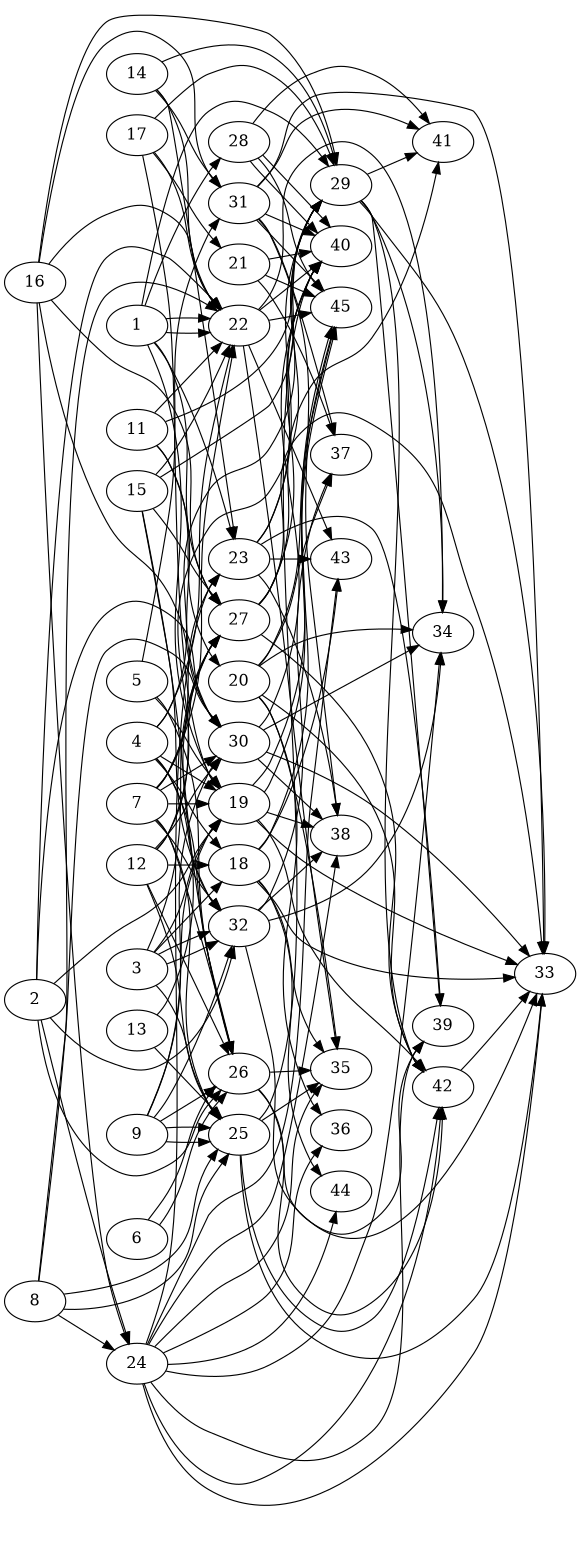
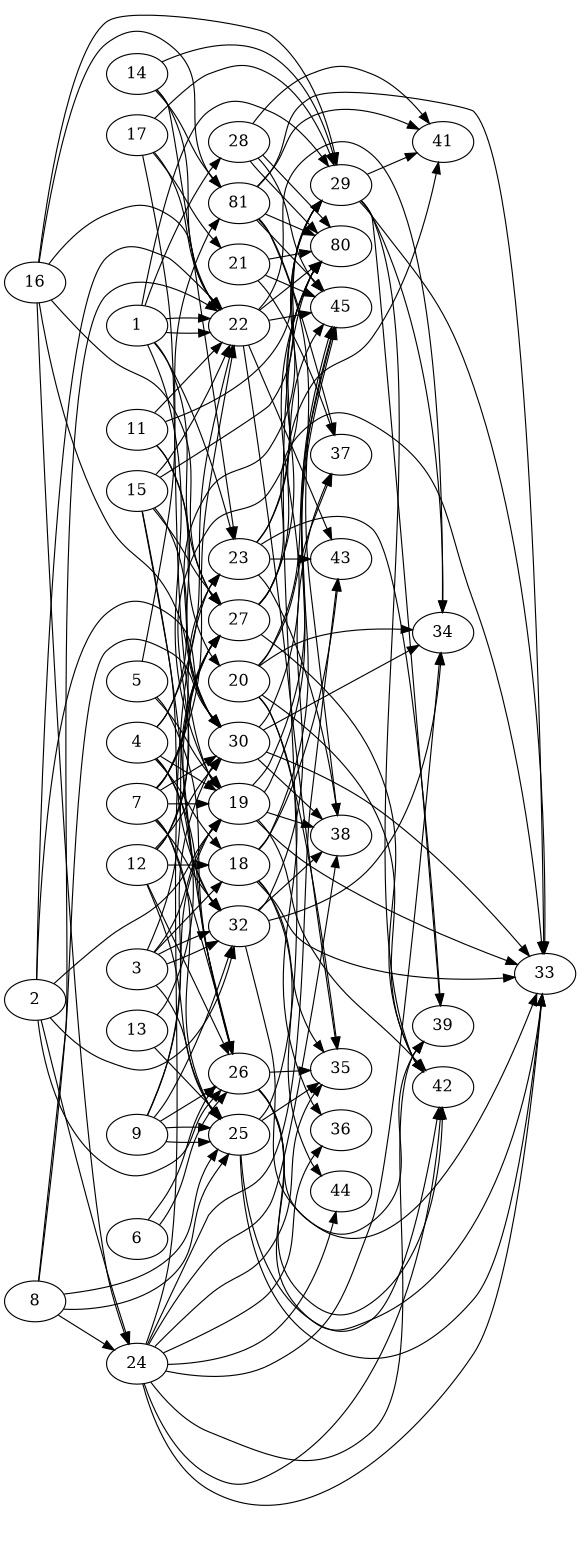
  digraph {
    rankdir=LR
    node [alpha=0.18]
    1 [alpha=0.13 expect_size=1096619714412174]
    19 [alpha=0.04 expect_size=1227224310363564539904]
    22 [alpha=0.09 expect_size=134306896299752947712]
    23 [expect_size=46516785905664000000]
    27 [alpha=0.09 expect_size=228762714088568320]
    28 [expect_size=12794318467053398]
    29 [alpha=0.17 expect_size=20028518411152104]
    33 [alpha=0.16 expect_size=388645630134051667968]
    45 [alpha=0.14 expect_size=2385477440957841408]
    38 [alpha=0.15 expect_size=749225361014784000000]
    42 [alpha=0.00 expect_size=8923020369640554496]
    35 [alpha=0.10 expect_size=1872393471491309568000]
    43 [alpha=0.06 expect_size=831568351412833280]
    34 [alpha=0.17 expect_size=12136548283805068]
-   40 [alpha=0.20 expect_size=320369676588897271808]
+   40 [alpha=0.20 expect_size=320369676588897271808 label=80]
    39 [alpha=0.16 expect_size=3923250080248923]
    26 [alpha=0.01 expect_size=3342075727476862]
    41 [alpha=0.03 expect_size=21379628981406508]
    2 [alpha=0.05 expect_size=461026869760753664000]
    24 [alpha=0.15 expect_size=1412195457786549504]
    30 [alpha=0.06 expect_size=9070679674534756352]
    32 [alpha=0.10 expect_size=130510349545504304]
    44 [alpha=0.01 expect_size=4341225095430809]
    36 [alpha=0.01 expect_size=20139265207521304]
    37 [alpha=0.19 expect_size=12767681542596832]
    3 [alpha=0.14 expect_size=253574020880755968]
    18 [alpha=0.05 expect_size=41122365212098544]
    25 [alpha=0.17 expect_size=185458730845788]
    4 [alpha=0.12 expect_size=16361177347916828]
    5 [alpha=0.19 expect_size=556266187140794155008]
-   31 [alpha=0.20 expect_size=6123452583391526912]
+   31 [alpha=0.20 expect_size=6123452583391526912 label=81]
    6 [alpha=0.11 expect_size=71003825586538088]
    7 [expect_size=163358020877798080512]
    8 [alpha=0.06 expect_size=148841650949534624]
    9 [alpha=0.16 expect_size=153874706394986208]
    11 [alpha=0.02 expect_size=100209671703758400]
    20 [alpha=0.03 expect_size=11497343679144656896]
    12 [alpha=0.20 expect_size=190694269122947055616]
    13 [alpha=0.04 expect_size=210821951639947]
    21 [alpha=0.17 expect_size=1896437871680340]
    14 [expect_size=8134602280821149]
    15 [alpha=0.07 expect_size=373792668331519]
    16 [expect_size=771568634379108352000]
    17 [alpha=0.13 expect_size=1526200482936706301952]
    1 -> 19
    1 -> 22
    1 -> 22
    1 -> 23
    1 -> 27
    1 -> 28
    1 -> 29
    19 -> 33
    19 -> 45
    19 -> 45
    19 -> 38
    19 -> 42
    22 -> 45
    22 -> 35
    22 -> 43
    22 -> 34
    22 -> 40
-   23 -> 29
+   23 -> 45
    23 -> 38
    23 -> 43
    23 -> 40
    23 -> 39
    27 -> 33
    27 -> 42
    27 -> 40
    27 -> 41
    28 -> 45
    28 -> 40
    28 -> 40
    28 -> 41
    29 -> 33
    29 -> 42
    29 -> 34
    29 -> 39
    29 -> 41
-   42 -> 33
+   26 -> 33
    26 -> 42
    26 -> 35
    26 -> 39
    2 -> 19
    2 -> 22
    2 -> 26
    2 -> 24
    2 -> 30
    2 -> 32
    24 -> 23
    24 -> 33
    24 -> 38
    24 -> 42
    24 -> 35
    24 -> 43
    24 -> 34
    24 -> 39
    24 -> 44
    24 -> 36
    30 -> 33
    30 -> 38
    30 -> 34
    30 -> 40
    32 -> 33
    32 -> 38
    32 -> 34
    32 -> 37
    3 -> 19
    3 -> 27
    3 -> 32
    3 -> 32
    3 -> 18
    3 -> 25
    18 -> 33
    18 -> 45
    18 -> 35
    18 -> 43
    18 -> 44
    25 -> 33
    25 -> 42
    25 -> 35
    25 -> 40
    4 -> 19
    4 -> 22
    4 -> 29
    4 -> 26
    4 -> 32
    4 -> 18
    5 -> 19
    5 -> 26
    5 -> 31
    31 -> 33
    31 -> 45
    31 -> 38
    31 -> 40
    31 -> 41
    31 -> 37
    6 -> 26
    6 -> 26
    7 -> 19
    7 -> 22
    7 -> 23
    7 -> 27
    7 -> 26
    7 -> 30
    7 -> 32
    7 -> 25
    8 -> 22
    8 -> 24
    8 -> 30
    8 -> 25
    8 -> 25
    9 -> 19
    9 -> 26
    9 -> 30
    9 -> 32
    9 -> 25
    9 -> 25
    11 -> 22
    11 -> 29
    11 -> 30
    11 -> 20
    20 -> 45
    20 -> 42
    20 -> 35
    20 -> 34
    20 -> 36
    20 -> 37
    12 -> 27
    12 -> 29
    12 -> 26
    12 -> 30
    12 -> 18
    12 -> 25
    13 -> 27
    13 -> 25
    21 -> 45
    21 -> 40
    21 -> 37
    14 -> 22
    14 -> 23
    14 -> 29
    14 -> 31
    15 -> 22
    15 -> 27
    15 -> 29
    15 -> 26
+   15 -> 30
    15 -> 32
    16 -> 22
    16 -> 27
    16 -> 29
    16 -> 24
    16 -> 30
    16 -> 31
    17 -> 19
    17 -> 22
    17 -> 29
    17 -> 21
  }
